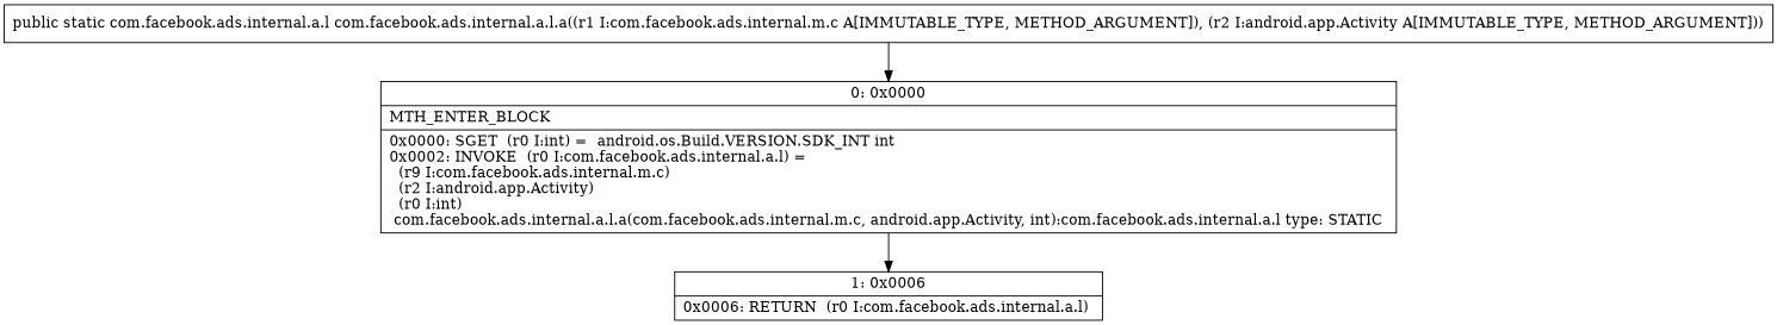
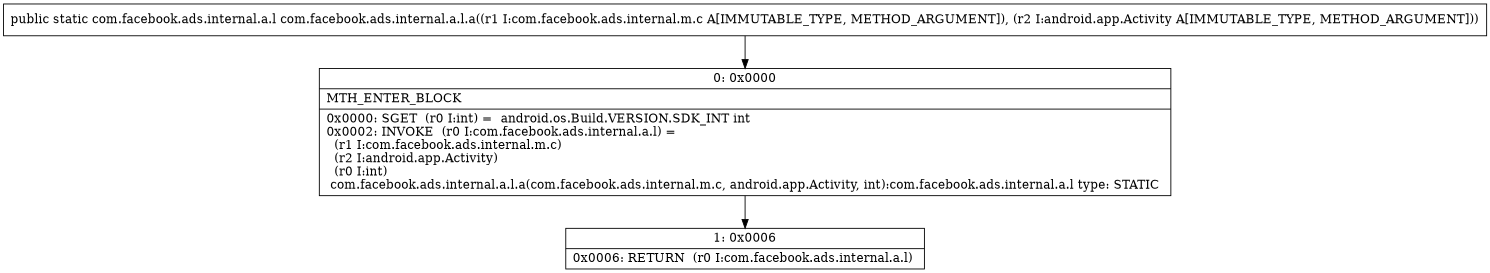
  digraph {
    node [shape=record]
-   n1 [label="{0\:\ 0x0000|MTH_ENTER_BLOCK\l|0x0000: SGET  (r0 I:int) =  android.os.Build.VERSION.SDK_INT int \l0x0002: INVOKE  (r0 I:com.facebook.ads.internal.a.l) = \l  (r9 I:com.facebook.ads.internal.m.c)\l  (r2 I:android.app.Activity)\l  (r0 I:int)\l com.facebook.ads.internal.a.l.a(com.facebook.ads.internal.m.c, android.app.Activity, int):com.facebook.ads.internal.a.l type: STATIC \l}"]
+   n1 [label="{0\:\ 0x0000|MTH_ENTER_BLOCK\l|0x0000: SGET  (r0 I:int) =  android.os.Build.VERSION.SDK_INT int \l0x0002: INVOKE  (r0 I:com.facebook.ads.internal.a.l) = \l  (r1 I:com.facebook.ads.internal.m.c)\l  (r2 I:android.app.Activity)\l  (r0 I:int)\l com.facebook.ads.internal.a.l.a(com.facebook.ads.internal.m.c, android.app.Activity, int):com.facebook.ads.internal.a.l type: STATIC \l}"]
    n2 [label="{1\:\ 0x0006|0x0006: RETURN  (r0 I:com.facebook.ads.internal.a.l) \l}"]
    n3 [label="{public static com.facebook.ads.internal.a.l com.facebook.ads.internal.a.l.a((r1 I:com.facebook.ads.internal.m.c A[IMMUTABLE_TYPE, METHOD_ARGUMENT]), (r2 I:android.app.Activity A[IMMUTABLE_TYPE, METHOD_ARGUMENT])) }"]
    n1 -> n2
    n3 -> n1
  }
